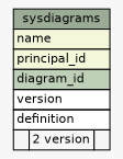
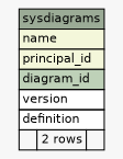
  digraph {
    bgcolor="#f7f7f7"
    fontname=Helvetica
    fontsize=11
    nodesep=0.18
    rankdir=RL
    ranksep=0.46
-   n1 [fontname=Helvetica fontsize=11 label=<     <TABLE BORDER="0" CELLBORDER="1" CELLSPACING="0" BGCOLOR="#ffffff">       <TR><TD COLSPAN="3" BGCOLOR="#9bab96" ALIGN="CENTER">sysdiagrams</TD></TR>       <TR><TD PORT="name" COLSPAN="3" BGCOLOR="#f4f7da" ALIGN="LEFT">name</TD></TR>       <TR><TD PORT="principal_id" COLSPAN="3" BGCOLOR="#f4f7da" ALIGN="LEFT">principal_id</TD></TR>       <TR><TD PORT="diagram_id" COLSPAN="3" BGCOLOR="#bed1b8" ALIGN="LEFT">diagram_id</TD></TR>       <TR><TD PORT="version" COLSPAN="3" ALIGN="LEFT">version</TD></TR>       <TR><TD PORT="definition" COLSPAN="3" ALIGN="LEFT">definition</TD></TR>       <TR><TD ALIGN="LEFT" BGCOLOR="#f7f7f7">  </TD><TD ALIGN="RIGHT" BGCOLOR="#f7f7f7">2 version</TD><TD ALIGN="RIGHT" BGCOLOR="#f7f7f7">  </TD></TR>     </TABLE>> shape=plaintext]
+   n1 [fontname=Helvetica fontsize=11 label=<     <TABLE BORDER="0" CELLBORDER="1" CELLSPACING="0" BGCOLOR="#ffffff">       <TR><TD COLSPAN="3" BGCOLOR="#9bab96" ALIGN="CENTER">sysdiagrams</TD></TR>       <TR><TD PORT="name" COLSPAN="3" BGCOLOR="#f4f7da" ALIGN="LEFT">name</TD></TR>       <TR><TD PORT="principal_id" COLSPAN="3" BGCOLOR="#f4f7da" ALIGN="LEFT">principal_id</TD></TR>       <TR><TD PORT="diagram_id" COLSPAN="3" BGCOLOR="#bed1b8" ALIGN="LEFT">diagram_id</TD></TR>       <TR><TD PORT="version" COLSPAN="3" ALIGN="LEFT">version</TD></TR>       <TR><TD PORT="definition" COLSPAN="3" ALIGN="LEFT">definition</TD></TR>       <TR><TD ALIGN="LEFT" BGCOLOR="#f7f7f7">  </TD><TD ALIGN="RIGHT" BGCOLOR="#f7f7f7">2 rows</TD><TD ALIGN="RIGHT" BGCOLOR="#f7f7f7">  </TD></TR>     </TABLE>> shape=plaintext]
  }
